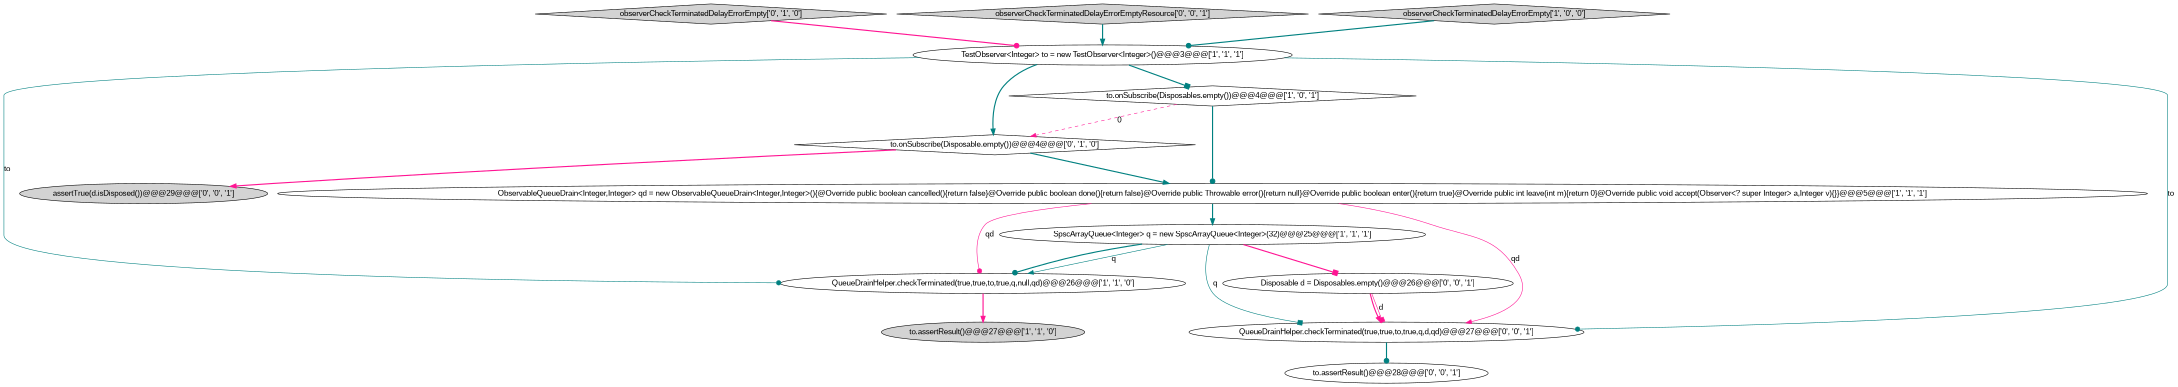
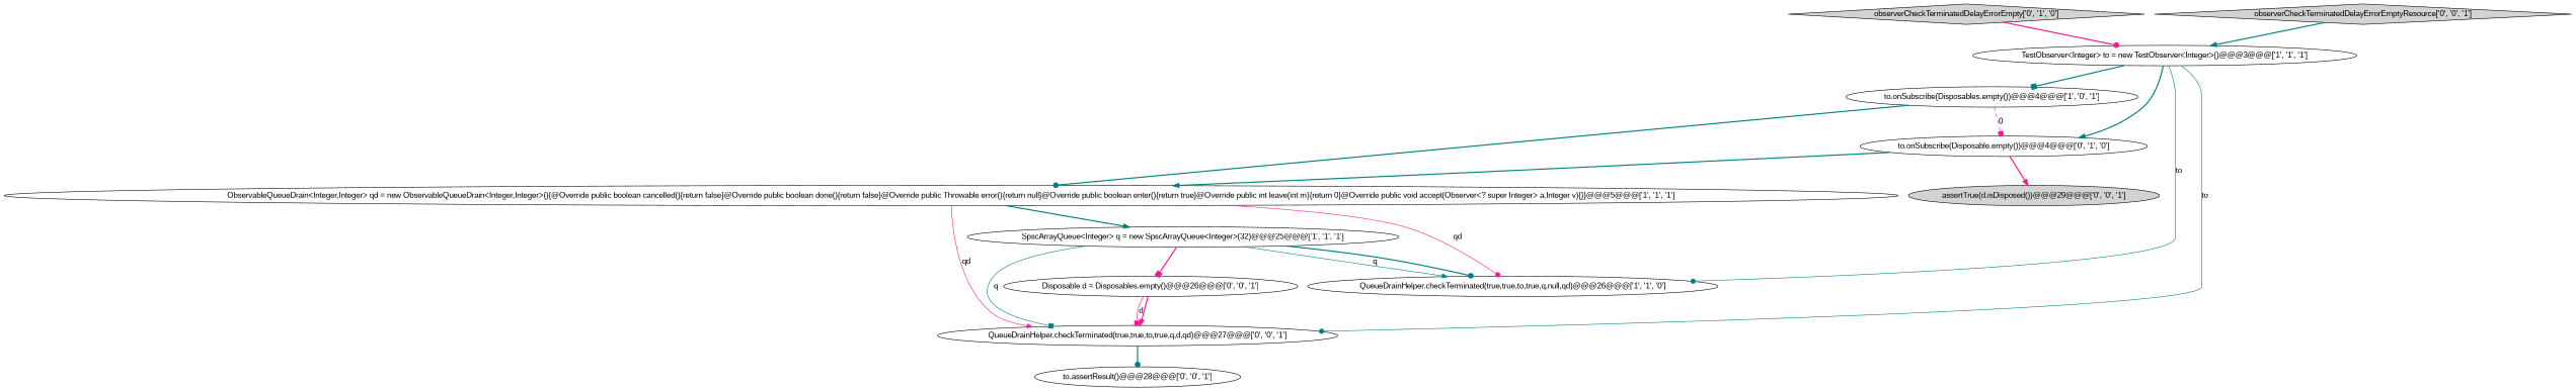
  digraph {
    fontname="Liberation Sans"
    node [fillcolor=white fontname="Liberation Sans" shape=ellipse style=filled]
    edge [arrowhead=normal color=teal fontname="Liberation Sans" style=bold]
    n1 [label="Disposable d = Disposables.empty()@@@26@@@['0', '0', '1']"]
    n2 [label="QueueDrainHelper.checkTerminated(true,true,to,true,q,d,qd)@@@27@@@['0', '0', '1']"]
    n3 [label="to.assertResult()@@@28@@@['0', '0', '1']"]
    n4 [fillcolor=lightgray label="assertTrue(d.isDisposed())@@@29@@@['0', '0', '1']"]
-   n5 [label="to.onSubscribe(Disposable.empty())@@@4@@@['0', '1', '0']" shape=diamond]
+   n5 [label="to.onSubscribe(Disposable.empty())@@@4@@@['0', '1', '0']"]
    n6 [label="ObservableQueueDrain<Integer,Integer> qd = new ObservableQueueDrain<Integer,Integer>(){@Override public boolean cancelled(){return false}@Override public boolean done(){return false}@Override public Throwable error(){return null}@Override public boolean enter(){return true}@Override public int leave(int m){return 0}@Override public void accept(Observer<? super Integer> a,Integer v){}}@@@5@@@['1', '1', '1']"]
    n7 [label="QueueDrainHelper.checkTerminated(true,true,to,true,q,null,qd)@@@26@@@['1', '1', '0']"]
    n8 [label="SpscArrayQueue<Integer> q = new SpscArrayQueue<Integer>(32)@@@25@@@['1', '1', '1']"]
-   n9 [fillcolor=lightgray label="to.assertResult()@@@27@@@['1', '1', '0']"]
    n10 [fillcolor=lightgray label="observerCheckTerminatedDelayErrorEmpty['0', '1', '0']" shape=diamond]
    n11 [label="TestObserver<Integer> to = new TestObserver<Integer>()@@@3@@@['1', '1', '1']"]
-   n12 [label="to.onSubscribe(Disposables.empty())@@@4@@@['1', '0', '1']" shape=diamond]
+   n12 [label="to.onSubscribe(Disposables.empty())@@@4@@@['1', '0', '1']"]
    n13 [fillcolor=lightgray label="observerCheckTerminatedDelayErrorEmptyResource['0', '0', '1']" shape=diamond]
-   n14 [fillcolor=lightgray label="observerCheckTerminatedDelayErrorEmpty['1', '0', '0']" shape=diamond]
    n1 -> n2 [color=deeppink]
    n1 -> n2 [arrowhead=box color=deeppink label=d style=solid]
    n2 -> n3 [arrowhead=dot]
    n5 -> n4 [color=deeppink]
    n5 -> n6
    n6 -> n2 [color=deeppink label=qd style=solid]
    n6 -> n7 [arrowhead=dot color=deeppink label=qd style=solid]
    n6 -> n8
-   n7 -> n9 [color=deeppink]
    n8 -> n1 [arrowhead=box color=deeppink]
    n8 -> n2 [arrowhead=box label=q style=solid]
    n8 -> n7 [label=q style=solid]
    n8 -> n7 [arrowhead=dot]
    n10 -> n11 [arrowhead=dot color=deeppink]
    n11 -> n2 [arrowhead=dot label=to style=solid]
    n11 -> n5
    n11 -> n7 [arrowhead=dot label=to style=solid]
    n11 -> n12 [arrowhead=box]
-   n12 -> n5 [color=deeppink label=0 style=dashed]
+   n12 -> n5 [arrowhead=box color=deeppink label=0 style=dashed]
    n12 -> n6 [arrowhead=dot]
    n13 -> n11
-   n14 -> n11 [arrowhead=dot]
  }
